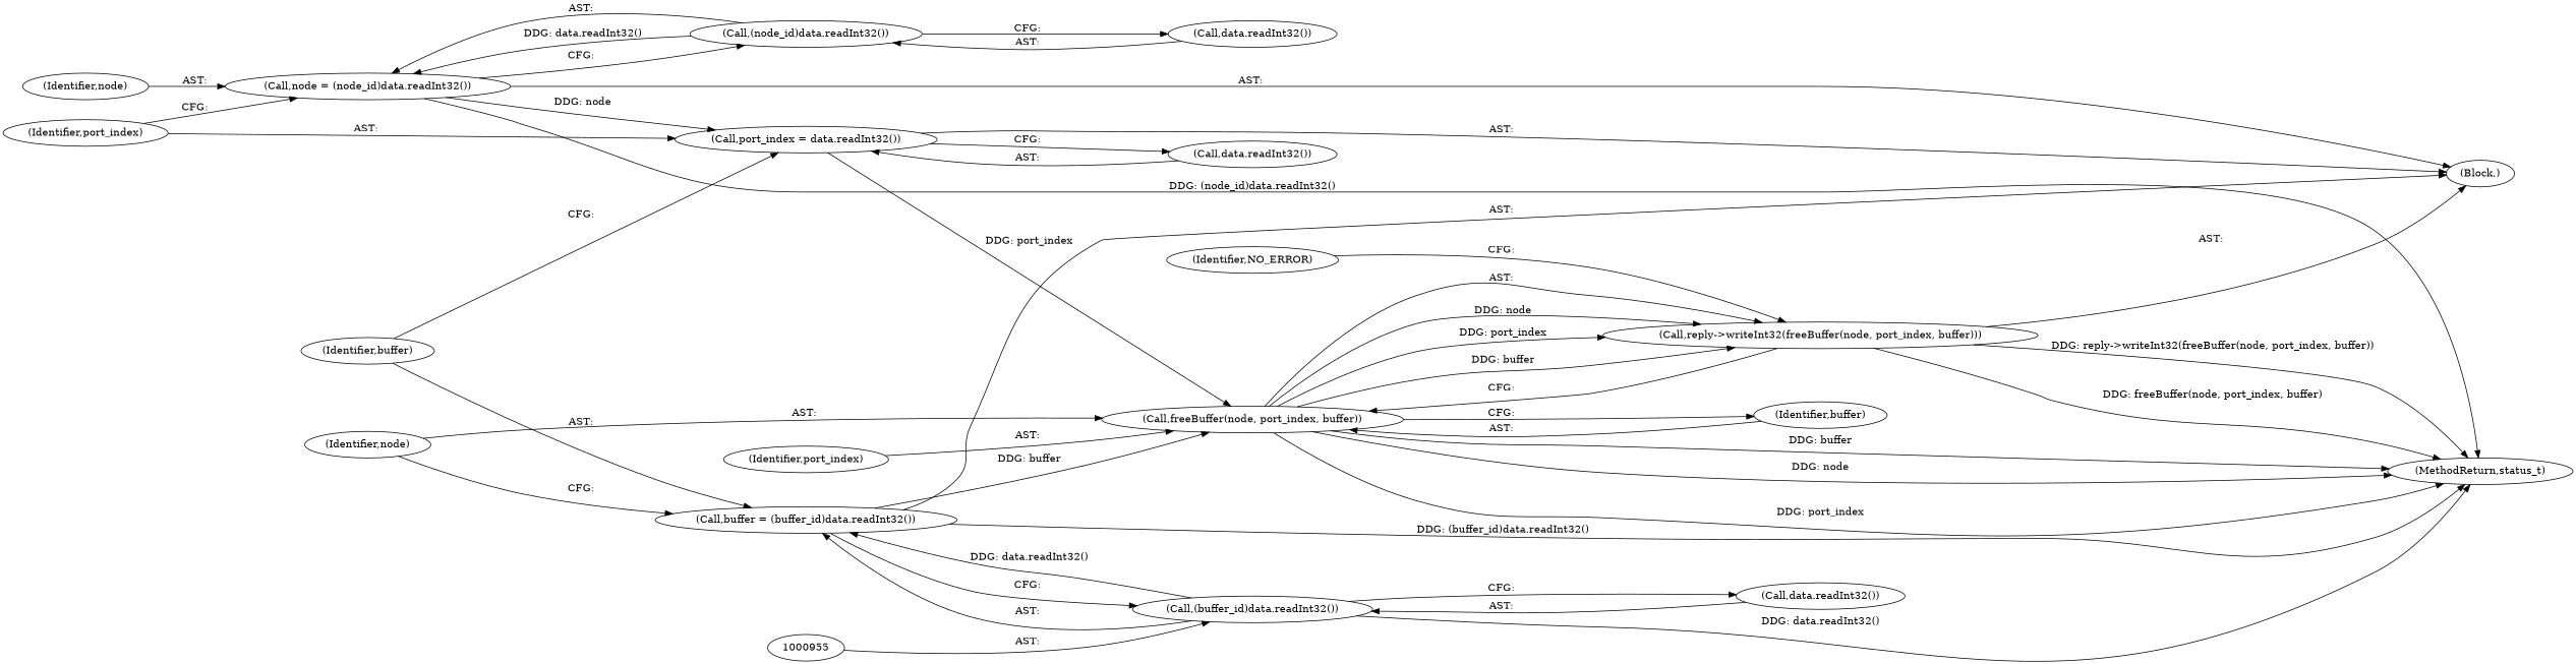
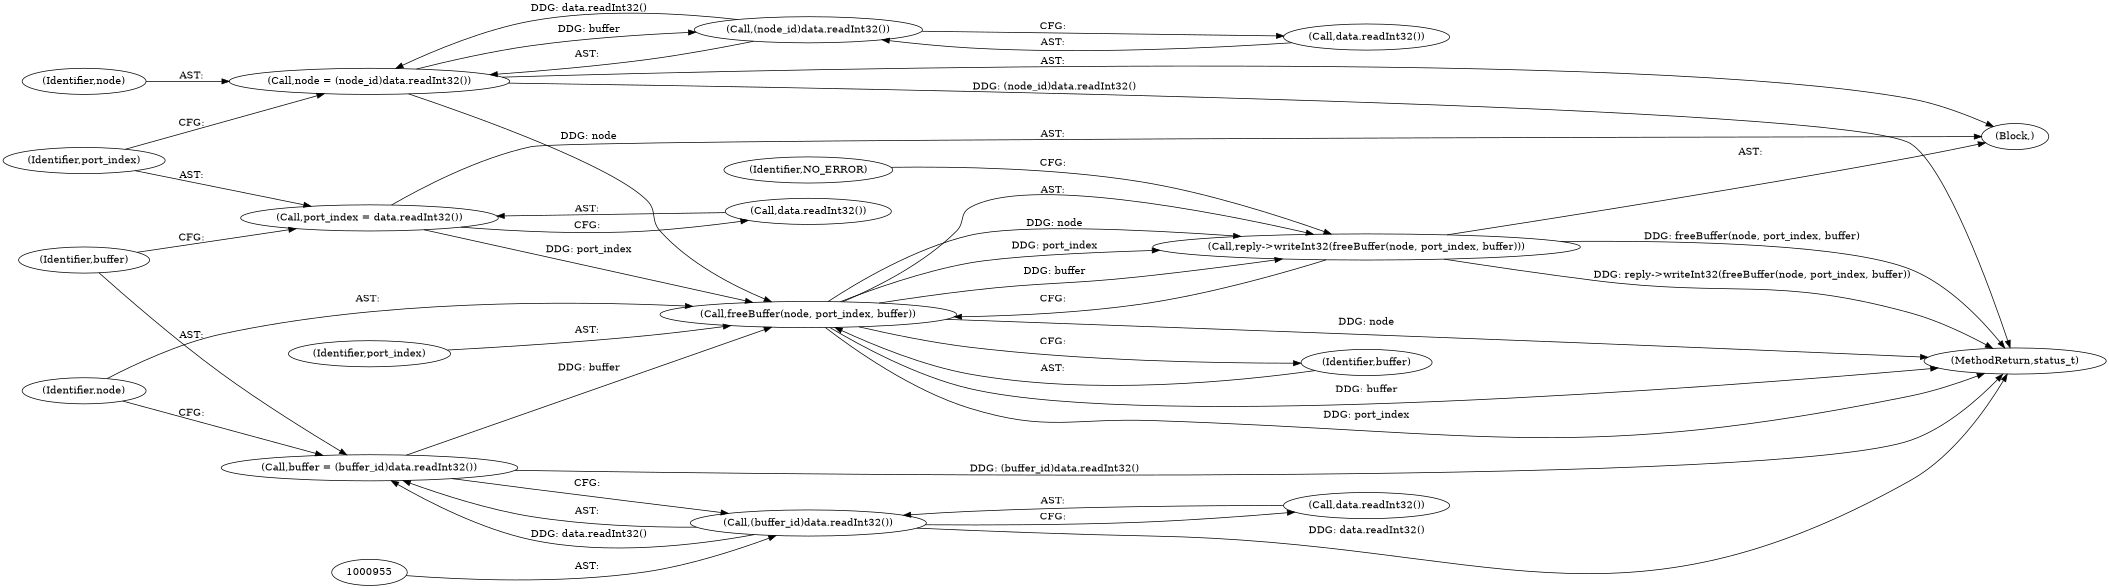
  digraph {
    rankdir=LR
    n1 [label="(Call,freeBuffer(node, port_index, buffer))"]
    n2 [label="(Call,reply->writeInt32(freeBuffer(node, port_index, buffer)))"]
    n3 [label="(MethodReturn,status_t)"]
    n4 [label="(Identifier,buffer)"]
    n5 [label="(Block,)"]
    n6 [label="(Call,node = (node_id)data.readInt32())"]
    n7 [label="(Call,(node_id)data.readInt32())"]
    n8 [label="(Call,data.readInt32())"]
    n9 [label="(Call,port_index = data.readInt32())"]
    n10 [label="(Call,data.readInt32())"]
    n11 [label="(Call,buffer = (buffer_id)data.readInt32())"]
    n12 [label="(Call,(buffer_id)data.readInt32())"]
    n13 [label="(Call,data.readInt32())"]
    n14 [label="(Identifier,NO_ERROR)"]
    n15 [label="(Identifier,node)"]
    n16 [label="(Identifier,port_index)"]
    n17 [label="(Identifier,node)"]
    n18 [label="(Identifier,buffer)"]
    n19 [label="(Identifier,port_index)"]
    1000955
    n1 -> n2 [label="AST: "]
    n1 -> n2 [label="DDG: node"]
    n1 -> n2 [label="DDG: port_index"]
    n1 -> n2 [label="DDG: buffer"]
    n1 -> n3 [label="DDG: buffer"]
    n1 -> n3 [label="DDG: port_index"]
    n1 -> n3 [label="DDG: node"]
    n1 -> n4 [label="CFG: "]
    n2 -> n1 [label="CFG: "]
    n2 -> n3 [label="DDG: reply->writeInt32(freeBuffer(node, port_index, buffer))"]
    n2 -> n3 [label="DDG: freeBuffer(node, port_index, buffer)"]
    n2 -> n5 [label="AST: "]
    n4 -> n1 [label="AST: "]
-   n6 -> n9 [label="DDG: node"]
+   n6 -> n1 [label="DDG: node"]
    n6 -> n3 [label="DDG: (node_id)data.readInt32()"]
    n6 -> n5 [label="AST: "]
-   n6 -> n7 [label="CFG: "]
+   n6 -> n7 [label="DDG: buffer"]
    n7 -> n6 [label="AST: "]
    n7 -> n6 [label="DDG: data.readInt32()"]
    n7 -> n8 [label="CFG: "]
    n8 -> n7 [label="AST: "]
    n9 -> n1 [label="DDG: port_index"]
    n9 -> n5 [label="AST: "]
    n9 -> n10 [label="CFG: "]
    n10 -> n9 [label="AST: "]
    n11 -> n1 [label="DDG: buffer"]
    n11 -> n3 [label="DDG: (buffer_id)data.readInt32()"]
-   n11 -> n5 [label="AST: "]
    n11 -> n12 [label="CFG: "]
    n12 -> n3 [label="DDG: data.readInt32()"]
    n12 -> n11 [label="AST: "]
    n12 -> n11 [label="DDG: data.readInt32()"]
    n12 -> n13 [label="CFG: "]
    n13 -> n12 [label="AST: "]
    n14 -> n2 [label="CFG: "]
    n15 -> n1 [label="AST: "]
    n15 -> n11 [label="CFG: "]
    n16 -> n6 [label="CFG: "]
    n16 -> n9 [label="AST: "]
    n17 -> n6 [label="AST: "]
    n18 -> n9 [label="CFG: "]
    n18 -> n11 [label="AST: "]
    n19 -> n1 [label="AST: "]
    1000955 -> n12 [label="AST: "]
  }
